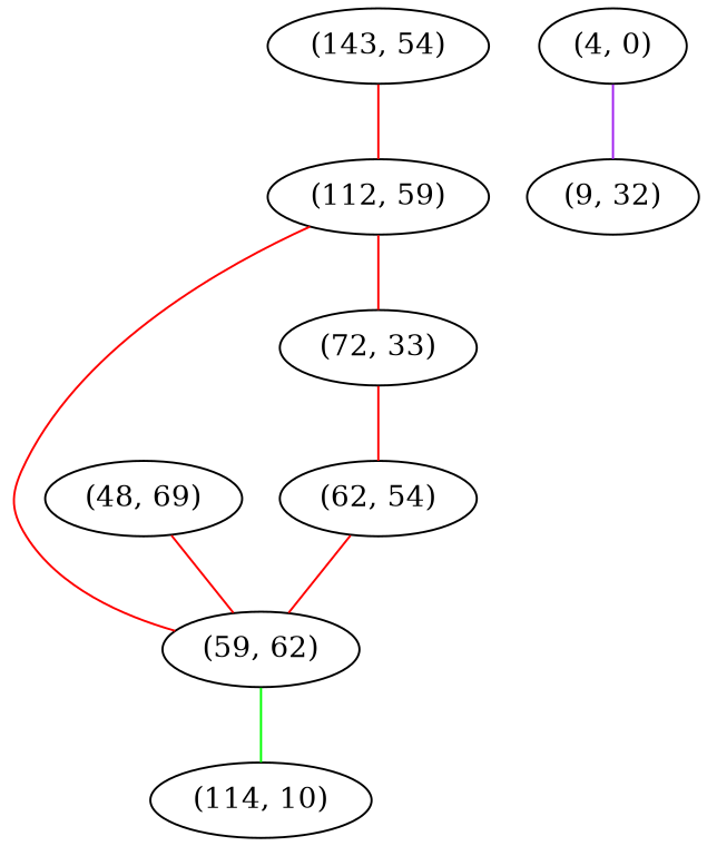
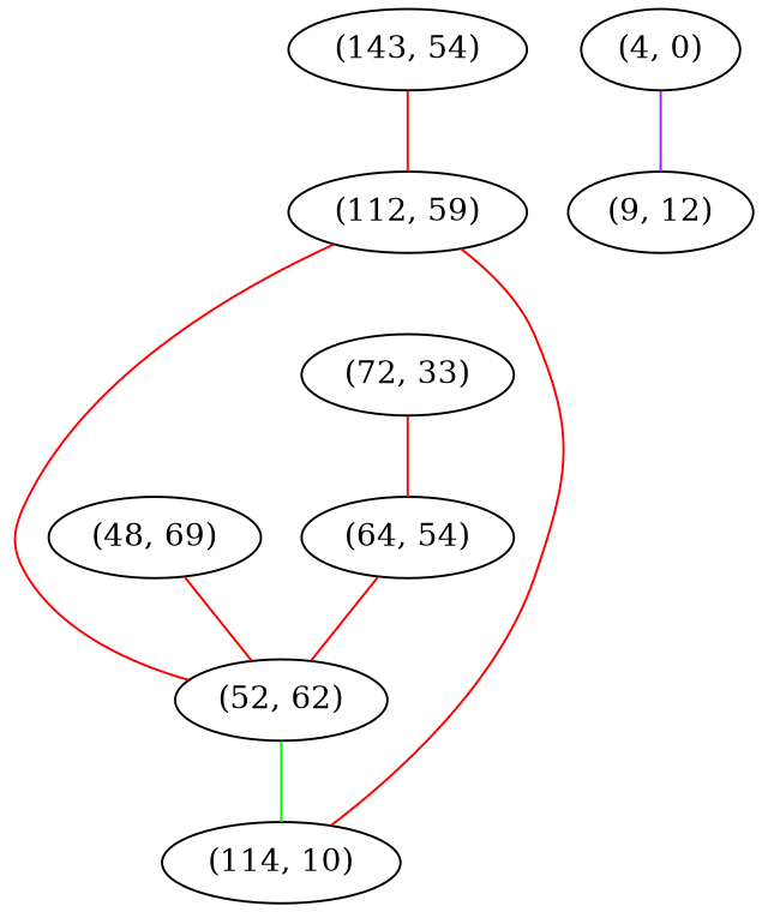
  graph {
    edge [color=red weight=1]
    n1 [label="(48, 69)"]
-   "(59, 62)"
+   "(59, 62)" [label="(52, 62)"]
    "(114, 10)"
    "(143, 54)"
    "(112, 59)"
    n6 [label="(4, 0)"]
-   "(9, 12)" [label="(9, 32)"]
+   "(9, 12)"
    "(72, 33)"
-   "(62, 54)"
+   "(62, 54)" [label="(64, 54)"]
    n1 -- "(59, 62)"
    "(59, 62)" -- "(114, 10)" [color=green weight=2]
    "(143, 54)" -- "(112, 59)"
    "(112, 59)" -- "(59, 62)"
-   "(112, 59)" -- "(72, 33)"
+   "(112, 59)" -- "(114, 10)"
    n6 -- "(9, 12)" [color=purple weight=4]
    "(72, 33)" -- "(62, 54)"
    "(62, 54)" -- "(59, 62)"
  }
